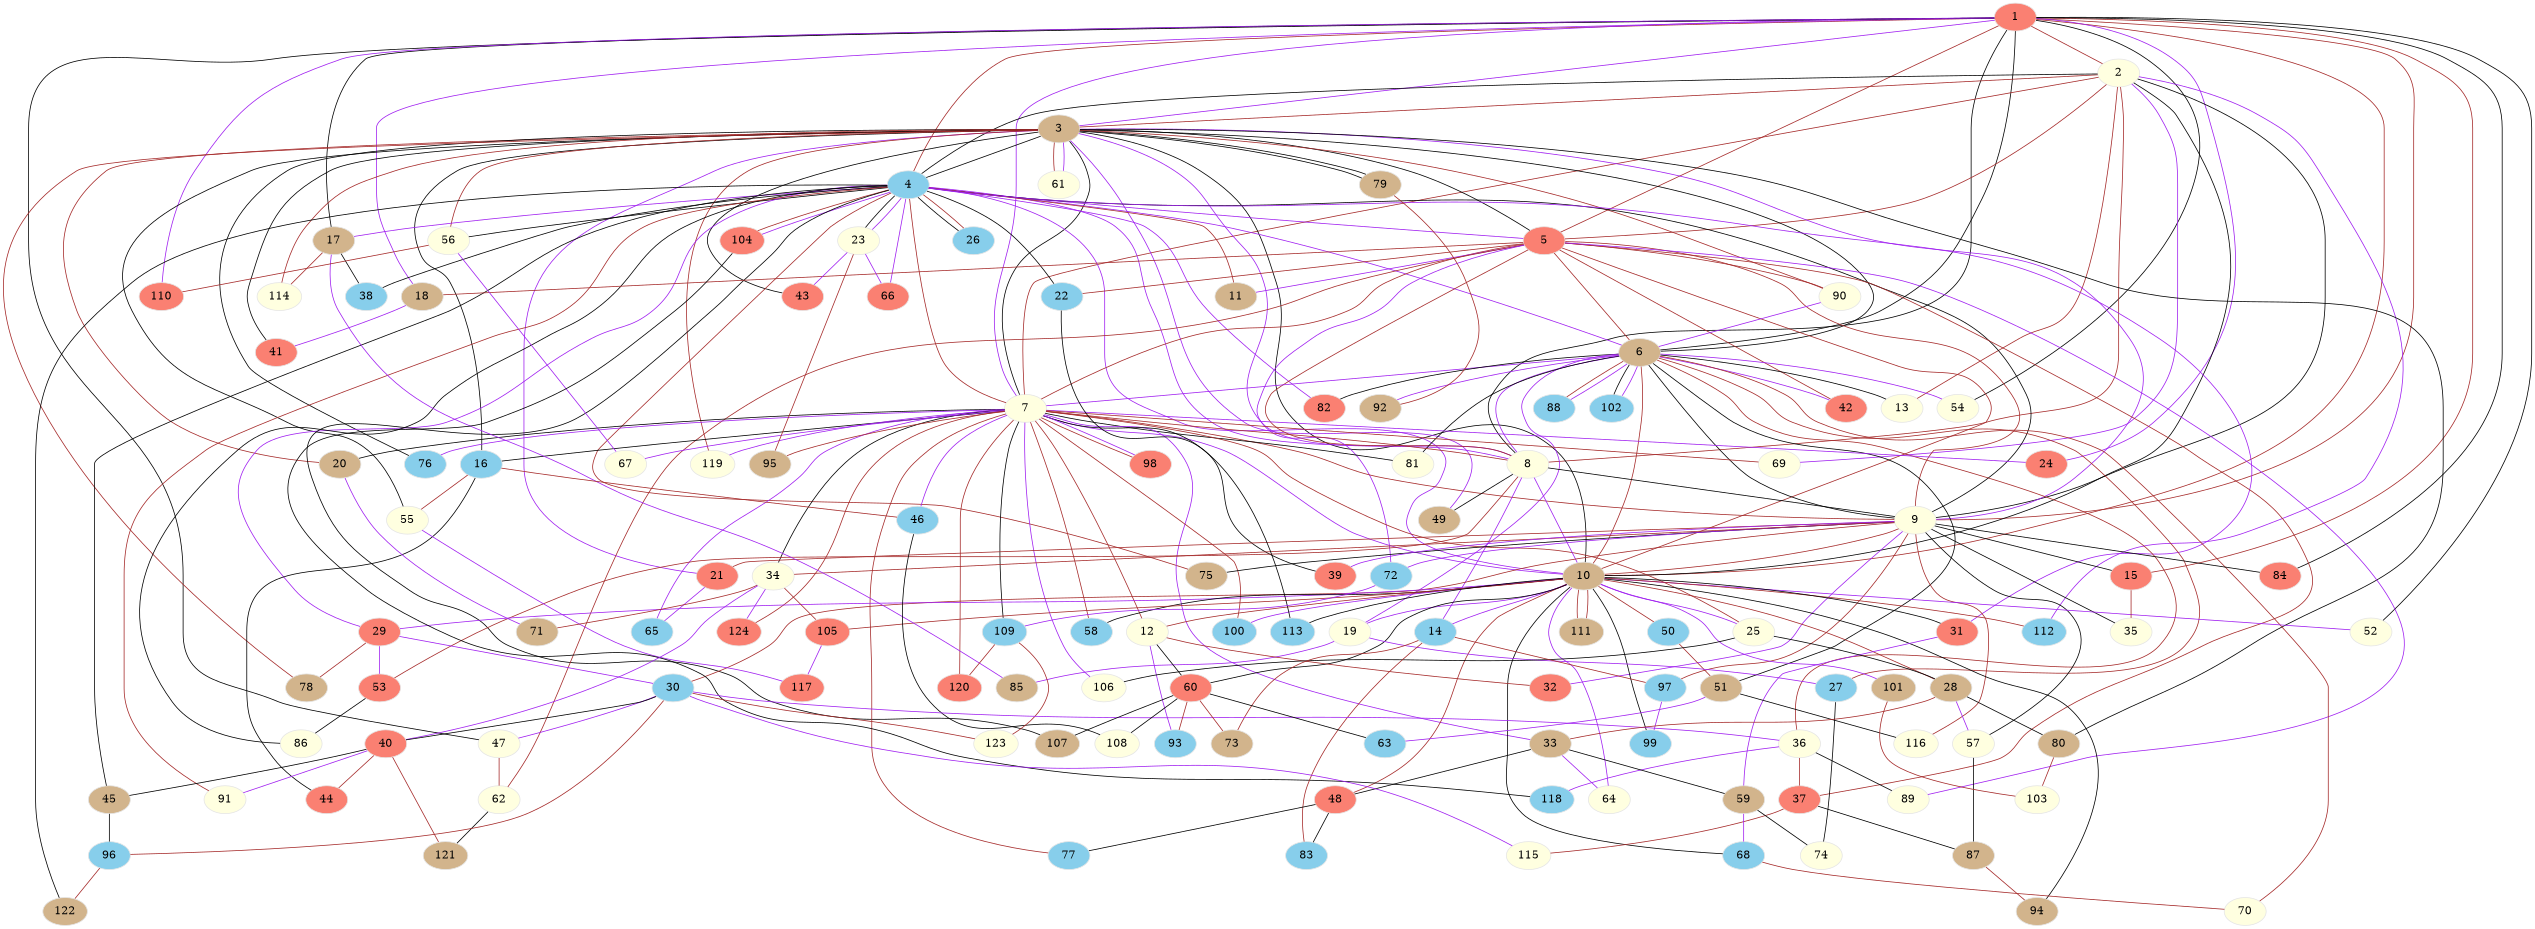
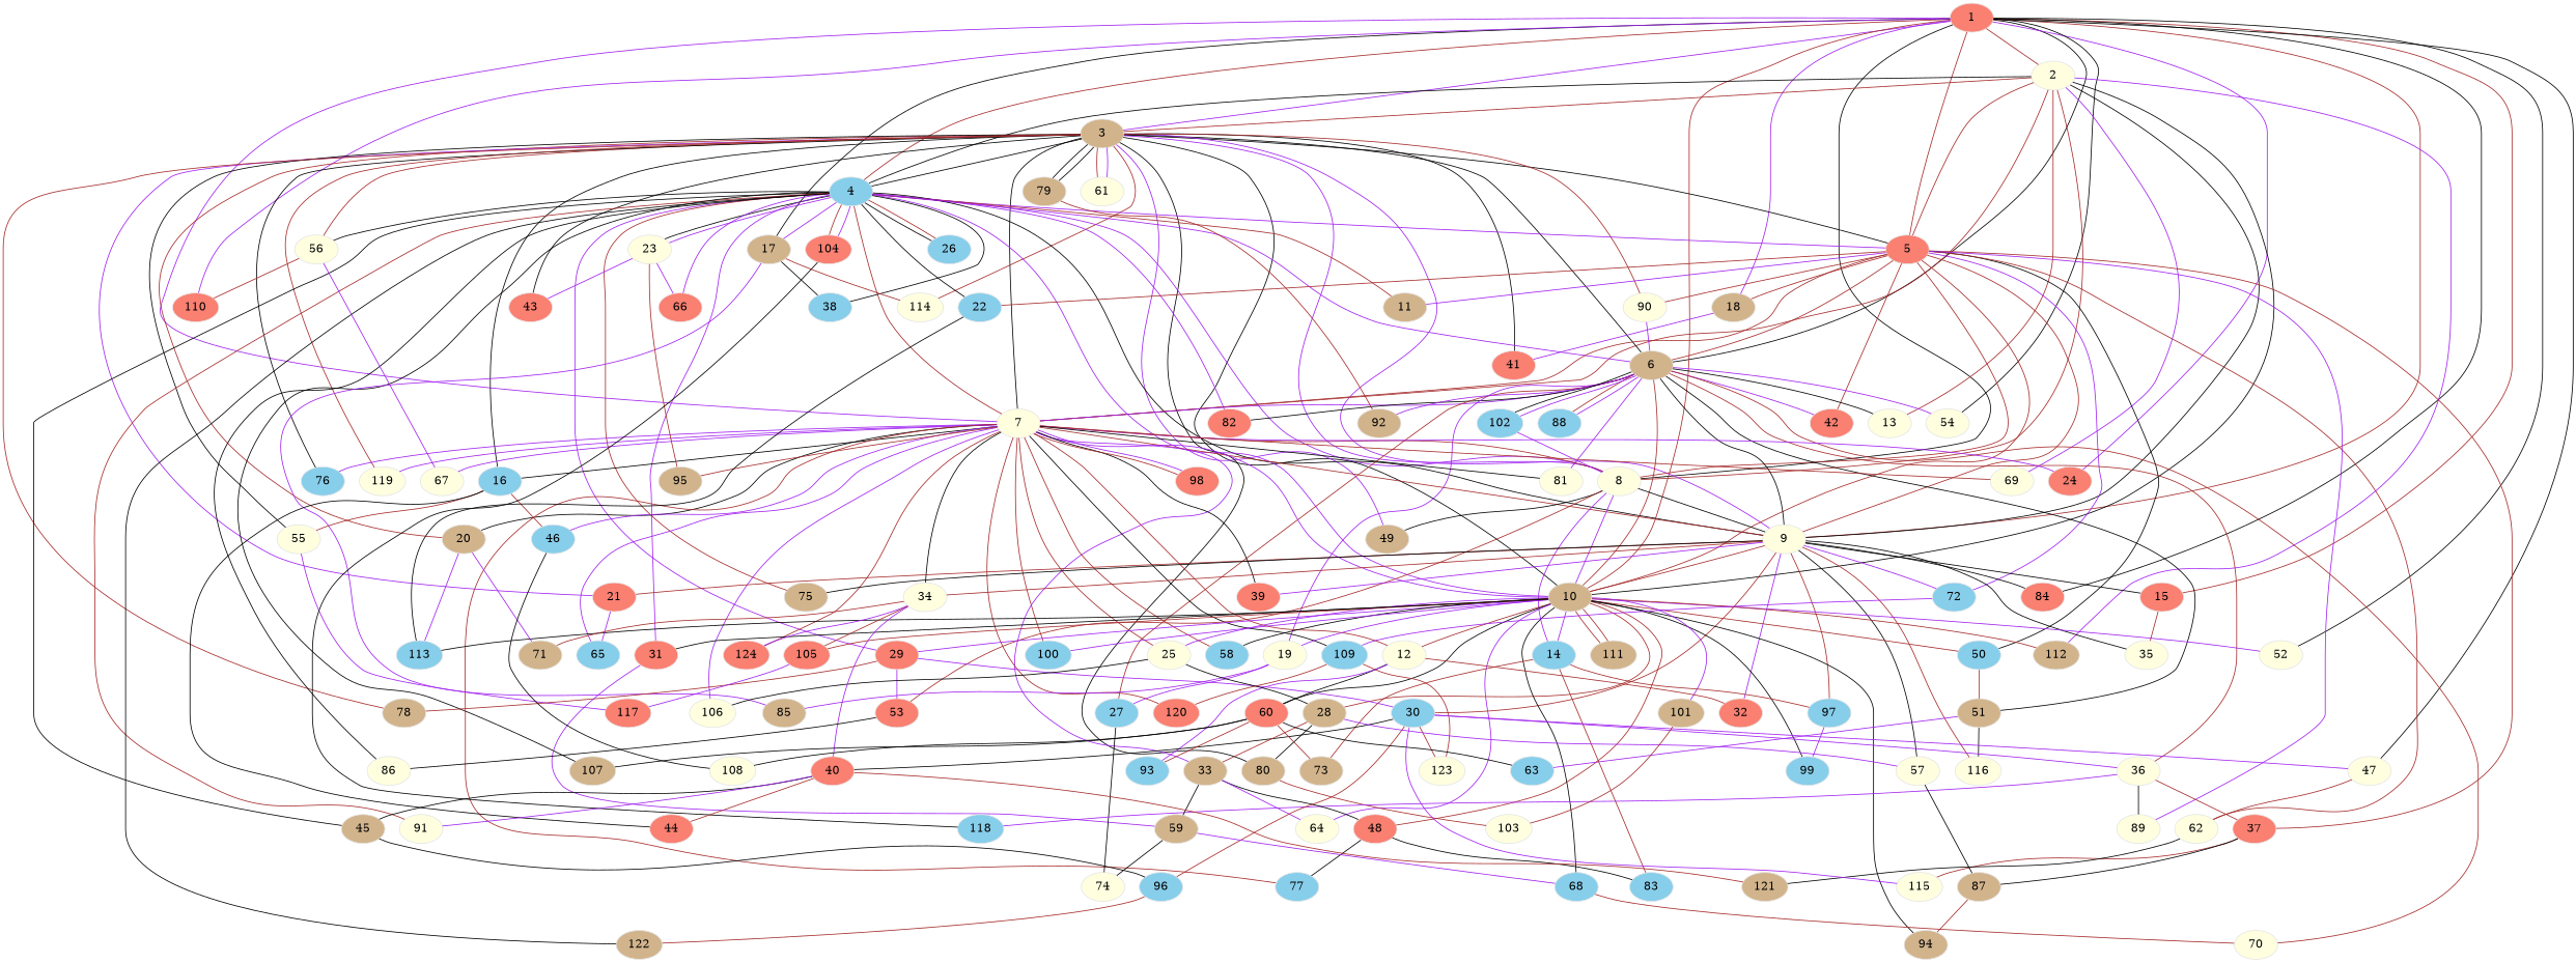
  graph {
    node [color=gray90 fillcolor=lightyellow style=filled]
    edge [color=brown]
    1 [fillcolor=salmon]
    2
    3 [fillcolor=tan]
    4 [fillcolor=skyblue]
    5 [fillcolor=salmon]
    6 [fillcolor=tan]
    7
    8
    9
    10 [fillcolor=tan]
    15 [fillcolor=salmon]
    17 [fillcolor=tan]
    18 [fillcolor=tan]
    24 [fillcolor=salmon]
    47
    52
    54
    84 [fillcolor=salmon]
    110 [fillcolor=salmon]
    13
    69
-   112 [fillcolor=skyblue]
+   112 [fillcolor=tan]
    16 [fillcolor=skyblue]
    20 [fillcolor=tan]
    21 [fillcolor=salmon]
    41 [fillcolor=salmon]
    43 [fillcolor=salmon]
    49 [fillcolor=tan]
    55
    56
    61
    76 [fillcolor=skyblue]
    78 [fillcolor=tan]
    79 [fillcolor=tan]
    80 [fillcolor=tan]
    90
    114
    119
    11 [fillcolor=tan]
    22 [fillcolor=skyblue]
    23
    26 [fillcolor=skyblue]
    29 [fillcolor=salmon]
    31 [fillcolor=salmon]
    38 [fillcolor=skyblue]
    45 [fillcolor=tan]
    66 [fillcolor=salmon]
    75 [fillcolor=tan]
    82 [fillcolor=salmon]
    86
    91
    104 [fillcolor=salmon]
    107 [fillcolor=tan]
    122 [fillcolor=tan]
    37 [fillcolor=salmon]
    42 [fillcolor=salmon]
    50 [fillcolor=skyblue]
    62
    72 [fillcolor=skyblue]
    89
    19
    27 [fillcolor=skyblue]
    36
    51 [fillcolor=tan]
    70
    81
    88 [fillcolor=skyblue]
    92 [fillcolor=tan]
    102 [fillcolor=skyblue]
    12
    25
    33 [fillcolor=tan]
    34
    39 [fillcolor=salmon]
    46 [fillcolor=skyblue]
    58 [fillcolor=skyblue]
    65 [fillcolor=skyblue]
    67
    77 [fillcolor=skyblue]
    95 [fillcolor=tan]
    98 [fillcolor=salmon]
    100 [fillcolor=skyblue]
    106
    109 [fillcolor=skyblue]
    120 [fillcolor=salmon]
    124 [fillcolor=salmon]
    14 [fillcolor=skyblue]
    53 [fillcolor=salmon]
    30 [fillcolor=skyblue]
    32 [fillcolor=salmon]
    35
    57
    97 [fillcolor=skyblue]
    116
    28 [fillcolor=tan]
    48 [fillcolor=salmon]
    60 [fillcolor=salmon]
    64
    68 [fillcolor=skyblue]
    94 [fillcolor=tan]
    99 [fillcolor=skyblue]
    101 [fillcolor=tan]
    105 [fillcolor=salmon]
    111 [fillcolor=tan]
    113 [fillcolor=skyblue]
    85 [fillcolor=tan]
    44 [fillcolor=salmon]
    71 [fillcolor=tan]
    117 [fillcolor=salmon]
    103
    59 [fillcolor=tan]
    96 [fillcolor=skyblue]
    118 [fillcolor=skyblue]
    115
    87 [fillcolor=tan]
    121 [fillcolor=tan]
    74
    63 [fillcolor=skyblue]
    93 [fillcolor=skyblue]
    40 [fillcolor=salmon]
    108
    123
    73 [fillcolor=tan]
    83 [fillcolor=skyblue]
    1 -- 2
    1 -- 3 [color=purple]
    1 -- 4
    1 -- 5
    1 -- 6 [color=black]
    1 -- 7 [color=purple]
    1 -- 8 [color=black]
    1 -- 9
    1 -- 10
    1 -- 15
    1 -- 17 [color=black]
    1 -- 18 [color=purple]
    1 -- 24 [color=purple]
    1 -- 47 [color=black]
    1 -- 52 [color=black]
    1 -- 54 [color=black]
    1 -- 84 [color=black]
    1 -- 110 [color=purple]
    2 -- 3
    2 -- 4 [color=black]
    2 -- 5
    2 -- 7
    2 -- 8
    2 -- 9 [color=black]
    2 -- 10 [color=black]
    2 -- 13
    2 -- 69 [color=purple]
    2 -- 112 [color=purple]
    3 -- 4 [color=black]
    3 -- 5 [color=black]
    3 -- 6 [color=black]
    3 -- 7 [color=black]
    3 -- 8 [color=purple]
    3 -- 9 [color=purple]
    3 -- 10 [color=black]
    3 -- 16 [color=black]
    3 -- 20
    3 -- 21 [color=purple]
    3 -- 41 [color=black]
    3 -- 43 [color=black]
    3 -- 49 [color=purple]
    3 -- 55 [color=black]
    3 -- 56
    3 -- 61
    3 -- 61 [color=purple]
    3 -- 76 [color=black]
    3 -- 78
    3 -- 79 [color=black]
    3 -- 79 [color=black]
    3 -- 80 [color=black]
    3 -- 90
    3 -- 114
    3 -- 119
    4 -- 5 [color=purple]
    4 -- 6 [color=purple]
    4 -- 7
    4 -- 8 [color=purple]
    4 -- 9 [color=black]
    4 -- 10 [color=purple]
    4 -- 17 [color=purple]
    4 -- 56 [color=black]
    4 -- 11
    4 -- 22 [color=black]
    4 -- 23 [color=black]
    4 -- 23 [color=purple]
    4 -- 26 [color=black]
    4 -- 26
    4 -- 29 [color=purple]
    4 -- 31 [color=purple]
    4 -- 38 [color=black]
    4 -- 45 [color=black]
    4 -- 66 [color=purple]
    4 -- 75
    4 -- 82 [color=purple]
    4 -- 86 [color=black]
    4 -- 91
    4 -- 104
    4 -- 104 [color=purple]
    4 -- 107 [color=black]
    4 -- 122 [color=black]
    5 -- 6
    5 -- 7
    5 -- 8
    5 -- 9
    5 -- 10
    5 -- 18
    5 -- 90
    5 -- 11 [color=purple]
    5 -- 22
    5 -- 37
    5 -- 42
+   5 -- 50 [color=black]
    5 -- 62
    5 -- 72 [color=purple]
    5 -- 89 [color=purple]
    6 -- 7 [color=purple]
-   6 -- 8 [color=purple]
+   102 -- 8 [color=purple]
    6 -- 9 [color=black]
    6 -- 10
    6 -- 54 [color=purple]
    6 -- 13 [color=black]
    6 -- 82 [color=black]
    6 -- 42 [color=purple]
    6 -- 19 [color=purple]
    6 -- 27
    6 -- 36
    6 -- 51 [color=black]
    6 -- 70
-   6 -- 81 [color=black]
+   6 -- 81 [color=purple]
    6 -- 88
    6 -- 88 [color=purple]
    6 -- 92 [color=purple]
    6 -- 102 [color=black]
    6 -- 102 [color=purple]
    7 -- 8
    7 -- 9
    7 -- 10 [color=purple]
    7 -- 24 [color=purple]
    7 -- 69
    7 -- 16 [color=black]
    7 -- 20 [color=black]
    7 -- 76 [color=purple]
    7 -- 119 [color=purple]
    7 -- 81 [color=black]
    7 -- 12
    7 -- 25
    7 -- 33 [color=purple]
    7 -- 34 [color=black]
    7 -- 39 [color=black]
    7 -- 46 [color=purple]
    7 -- 58
    7 -- 65 [color=purple]
    7 -- 67 [color=purple]
    7 -- 77
    7 -- 95
    7 -- 98
    7 -- 98 [color=purple]
    7 -- 100
    7 -- 106 [color=purple]
    7 -- 109 [color=black]
    7 -- 120
    7 -- 124
    8 -- 9 [color=black]
    8 -- 10 [color=purple]
    8 -- 49 [color=black]
    8 -- 14 [color=purple]
    8 -- 53
    9 -- 10
    9 -- 15 [color=black]
    9 -- 84 [color=black]
    9 -- 21
    9 -- 75 [color=black]
    9 -- 72 [color=purple]
    9 -- 34
    9 -- 39 [color=purple]
    9 -- 30
    9 -- 32 [color=purple]
    9 -- 35 [color=black]
    9 -- 57 [color=black]
    9 -- 97
    9 -- 116
    10 -- 52 [color=purple]
    10 -- 112
    10 -- 29 [color=purple]
    10 -- 31 [color=black]
    10 -- 50
    10 -- 19 [color=purple]
    10 -- 12
    10 -- 25 [color=purple]
    10 -- 58 [color=black]
    10 -- 100 [color=purple]
    10 -- 14 [color=purple]
    10 -- 28
    10 -- 48
    10 -- 60 [color=black]
    10 -- 64 [color=purple]
    10 -- 68 [color=black]
    10 -- 94 [color=black]
    10 -- 99 [color=black]
    10 -- 101 [color=purple]
    10 -- 105
    10 -- 111
    10 -- 111
    10 -- 113 [color=black]
    15 -- 35
    17 -- 114
    17 -- 38 [color=black]
    17 -- 85 [color=purple]
    18 -- 41 [color=purple]
    47 -- 62
    16 -- 55
    16 -- 46
    16 -- 44 [color=black]
+   20 -- 113 [color=purple]
    20 -- 71 [color=purple]
    21 -- 65 [color=purple]
    55 -- 117 [color=purple]
    56 -- 110
    56 -- 67 [color=purple]
    79 -- 92
    80 -- 103
    90 -- 6 [color=purple]
    22 -- 113 [color=black]
    23 -- 43 [color=purple]
    23 -- 66 [color=purple]
    23 -- 95
    29 -- 78
    29 -- 53 [color=purple]
    29 -- 30 [color=purple]
    31 -- 59 [color=purple]
    45 -- 96 [color=black]
    104 -- 118 [color=black]
    37 -- 115
    37 -- 87 [color=black]
    50 -- 51
    62 -- 121 [color=black]
    72 -- 109 [color=purple]
    19 -- 27 [color=purple]
    19 -- 85 [color=purple]
    27 -- 74 [color=black]
    36 -- 37
    36 -- 89 [color=black]
    36 -- 118 [color=purple]
    51 -- 116 [color=black]
    51 -- 63 [color=purple]
    12 -- 32
    12 -- 60 [color=black]
    12 -- 93 [color=purple]
    25 -- 106 [color=black]
    25 -- 28 [color=black]
    33 -- 48 [color=black]
    33 -- 64 [color=purple]
    33 -- 59 [color=black]
    34 -- 124 [color=purple]
    34 -- 105
    34 -- 71
    34 -- 40 [color=purple]
    46 -- 108 [color=black]
    109 -- 120
    109 -- 123
    14 -- 97
    14 -- 73
    14 -- 83
    53 -- 86 [color=black]
    30 -- 47 [color=purple]
    30 -- 36 [color=purple]
    30 -- 96
    30 -- 115 [color=purple]
    30 -- 40 [color=black]
    30 -- 123
    57 -- 87 [color=black]
    97 -- 99 [color=purple]
    28 -- 80 [color=black]
    28 -- 33
    28 -- 57 [color=purple]
    48 -- 77 [color=black]
    48 -- 83 [color=black]
    60 -- 107 [color=black]
    60 -- 63 [color=black]
    60 -- 93
    60 -- 108 [color=black]
    60 -- 73
    68 -- 70
    101 -- 103
    105 -- 117 [color=purple]
    59 -- 68 [color=purple]
    59 -- 74 [color=black]
    96 -- 122
    87 -- 94
    40 -- 45 [color=black]
    40 -- 91 [color=purple]
    40 -- 44
    40 -- 121
  }
